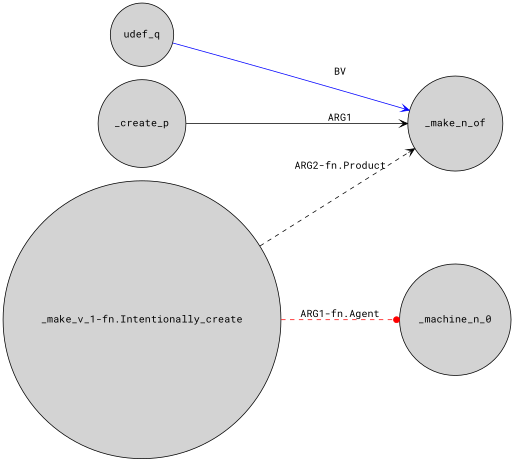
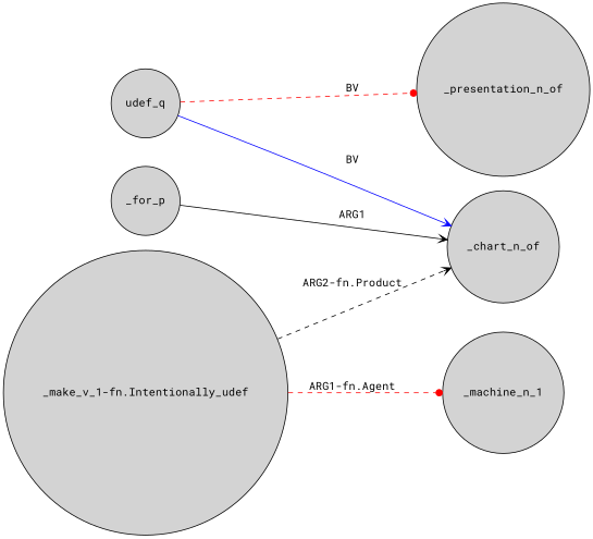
  digraph {
    fontname="Roboto Mono"
    rankdir=LR
    node [fontname="Roboto Mono" shape=circle style=filled]
    edge [arrowhead=vee color=red fontname="Roboto Mono" style=dashed]
    udef_q
-   _chart_n_of [label=_make_n_of]
-   _for_p [label=_create_p]
-   "_make_v_1-fn.Intentionally_create"
-   _machine_n_1 [label=_machine_n_0]
+   _chart_n_of
+   _presentation_n_of
+   _for_p
+   "_make_v_1-fn.Intentionally_create" [label="_make_v_1-fn.Intentionally_udef"]
+   _machine_n_1
    udef_q -> _chart_n_of [color=blue label=BV style=solid]
+   udef_q -> _presentation_n_of [arrowhead=dot label=BV]
    _for_p -> _chart_n_of [color=black label=ARG1 style=solid]
    "_make_v_1-fn.Intentionally_create" -> _chart_n_of [color=black label="ARG2-fn.Product"]
    "_make_v_1-fn.Intentionally_create" -> _machine_n_1 [arrowhead=dot label="ARG1-fn.Agent"]
  }
